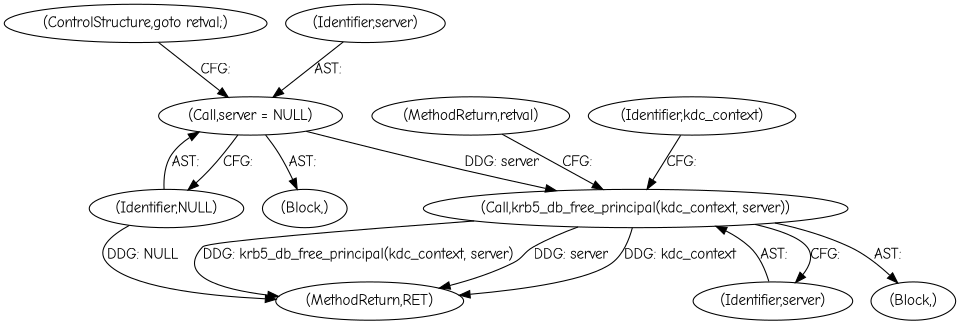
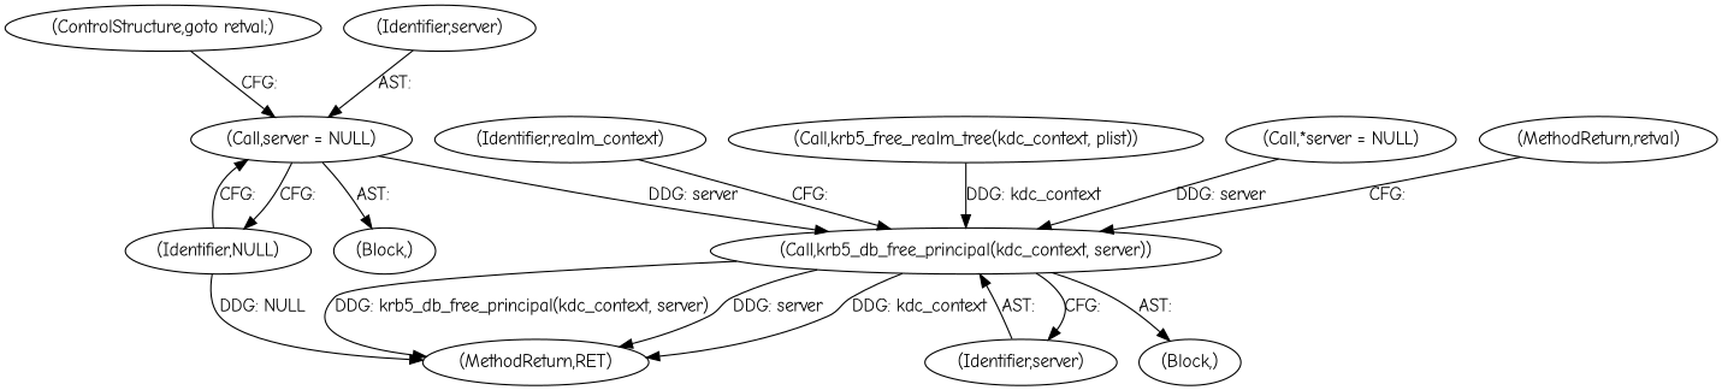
  digraph {
    fontname="Comic Neue"
    node [fontname="Comic Neue"]
    edge [fontname="Comic Neue"]
    n1 [label="(Call,server = NULL)"]
    n2 [label="(Call,krb5_db_free_principal(kdc_context, server))"]
    n3 [label="(Block,)"]
    n4 [label="(Identifier,NULL)"]
    n5 [label="(MethodReturn,RET)"]
    n6 [label="(Identifier,server)"]
    n7 [label="(Block,)"]
+   n8 [label="(Call,krb5_free_realm_tree(kdc_context, plist))"]
+   n9 [label="(Call,*server = NULL)"]
    n10 [label="(MethodReturn,retval)"]
    n11 [label="(ControlStructure,goto retval;)"]
-   n12 [label="(Identifier,kdc_context)"]
+   n12 [label="(Identifier,realm_context)"]
    n13 [label="(Identifier,server)"]
    n1 -> n2 [label="DDG: server"]
    n1 -> n3 [label="AST: "]
    n1 -> n4 [label="CFG: "]
    n2 -> n5 [label="DDG: kdc_context"]
    n2 -> n5 [label="DDG: krb5_db_free_principal(kdc_context, server)"]
    n2 -> n5 [label="DDG: server"]
    n2 -> n6 [label="CFG: "]
    n2 -> n7 [label="AST: "]
-   n4 -> n1 [label="AST: "]
+   n4 -> n1 [label="CFG: "]
    n4 -> n5 [label="DDG: NULL"]
    n6 -> n2 [label="AST: "]
+   n8 -> n2 [label="DDG: kdc_context"]
+   n9 -> n2 [label="DDG: server"]
    n10 -> n2 [label="CFG: "]
    n11 -> n1 [label="CFG: "]
    n12 -> n2 [label="CFG: "]
    n13 -> n1 [label="AST: "]
  }
